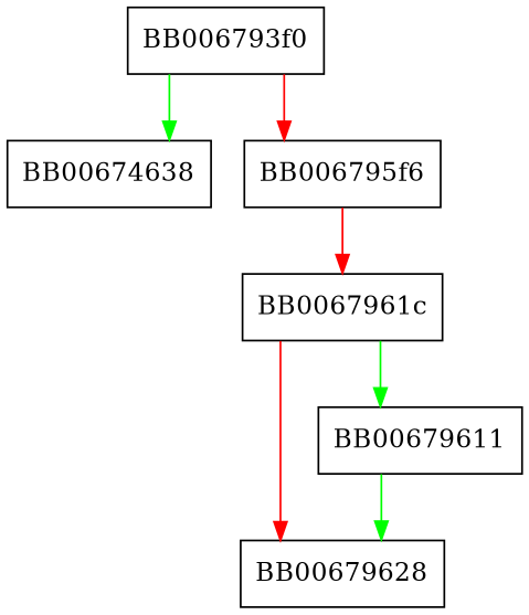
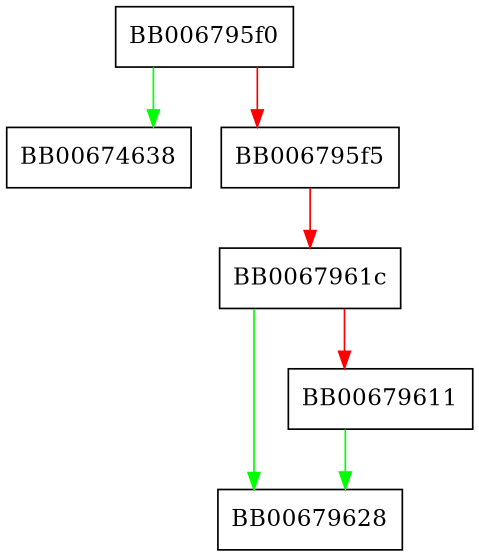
  digraph {
    splines=ortho
    node [shape=box]
    edge [color=green]
    n1 [label=BB00674638]
-   BB006795f0 [label=BB006793f0]
-   BB006795f5 [label=BB006795f6]
+   BB006795f0
+   BB006795f5
    n4 [label=BB0067961c]
    BB00679628
    BB00679611
    BB006795f0 -> n1
    BB006795f0 -> BB006795f5 [color=red]
    BB006795f5 -> n4 [color=red]
-   n4 -> BB00679628 [color=red]
-   n4 -> BB00679611
+   n4 -> BB00679628
+   n4 -> BB00679611 [color=red]
    BB00679611 -> BB00679628
  }
